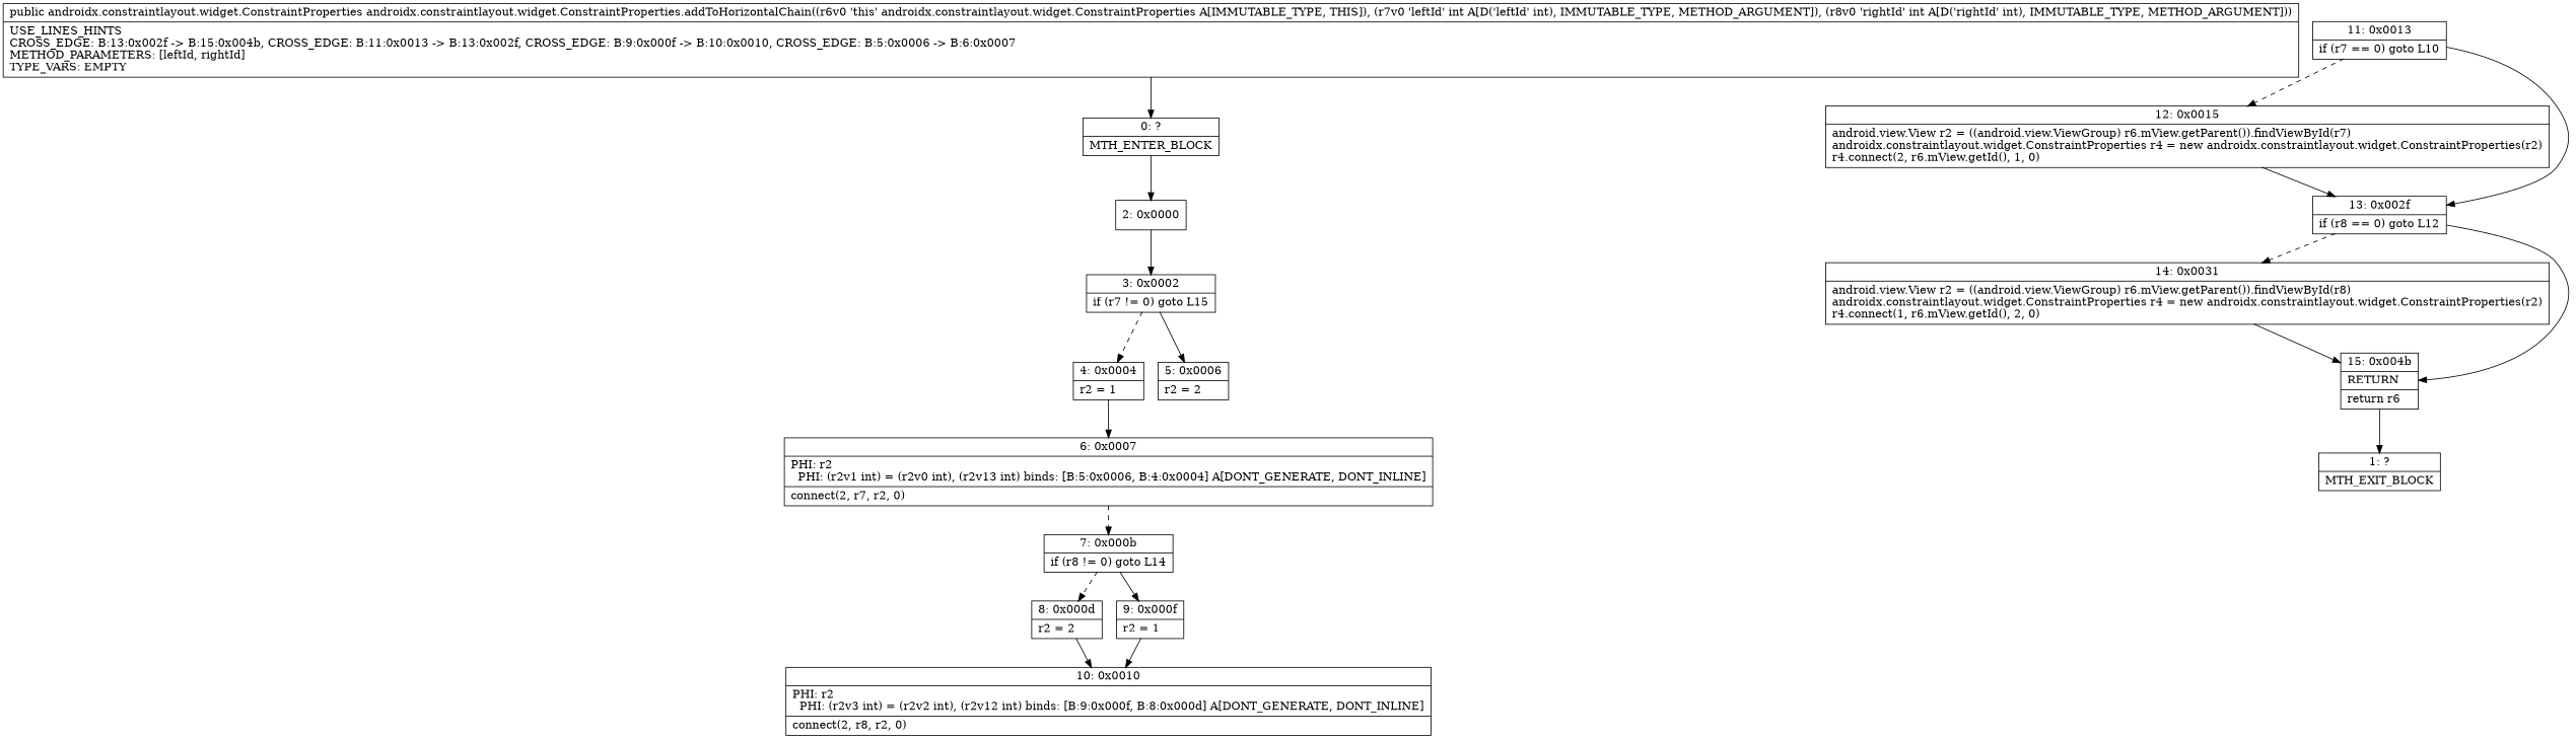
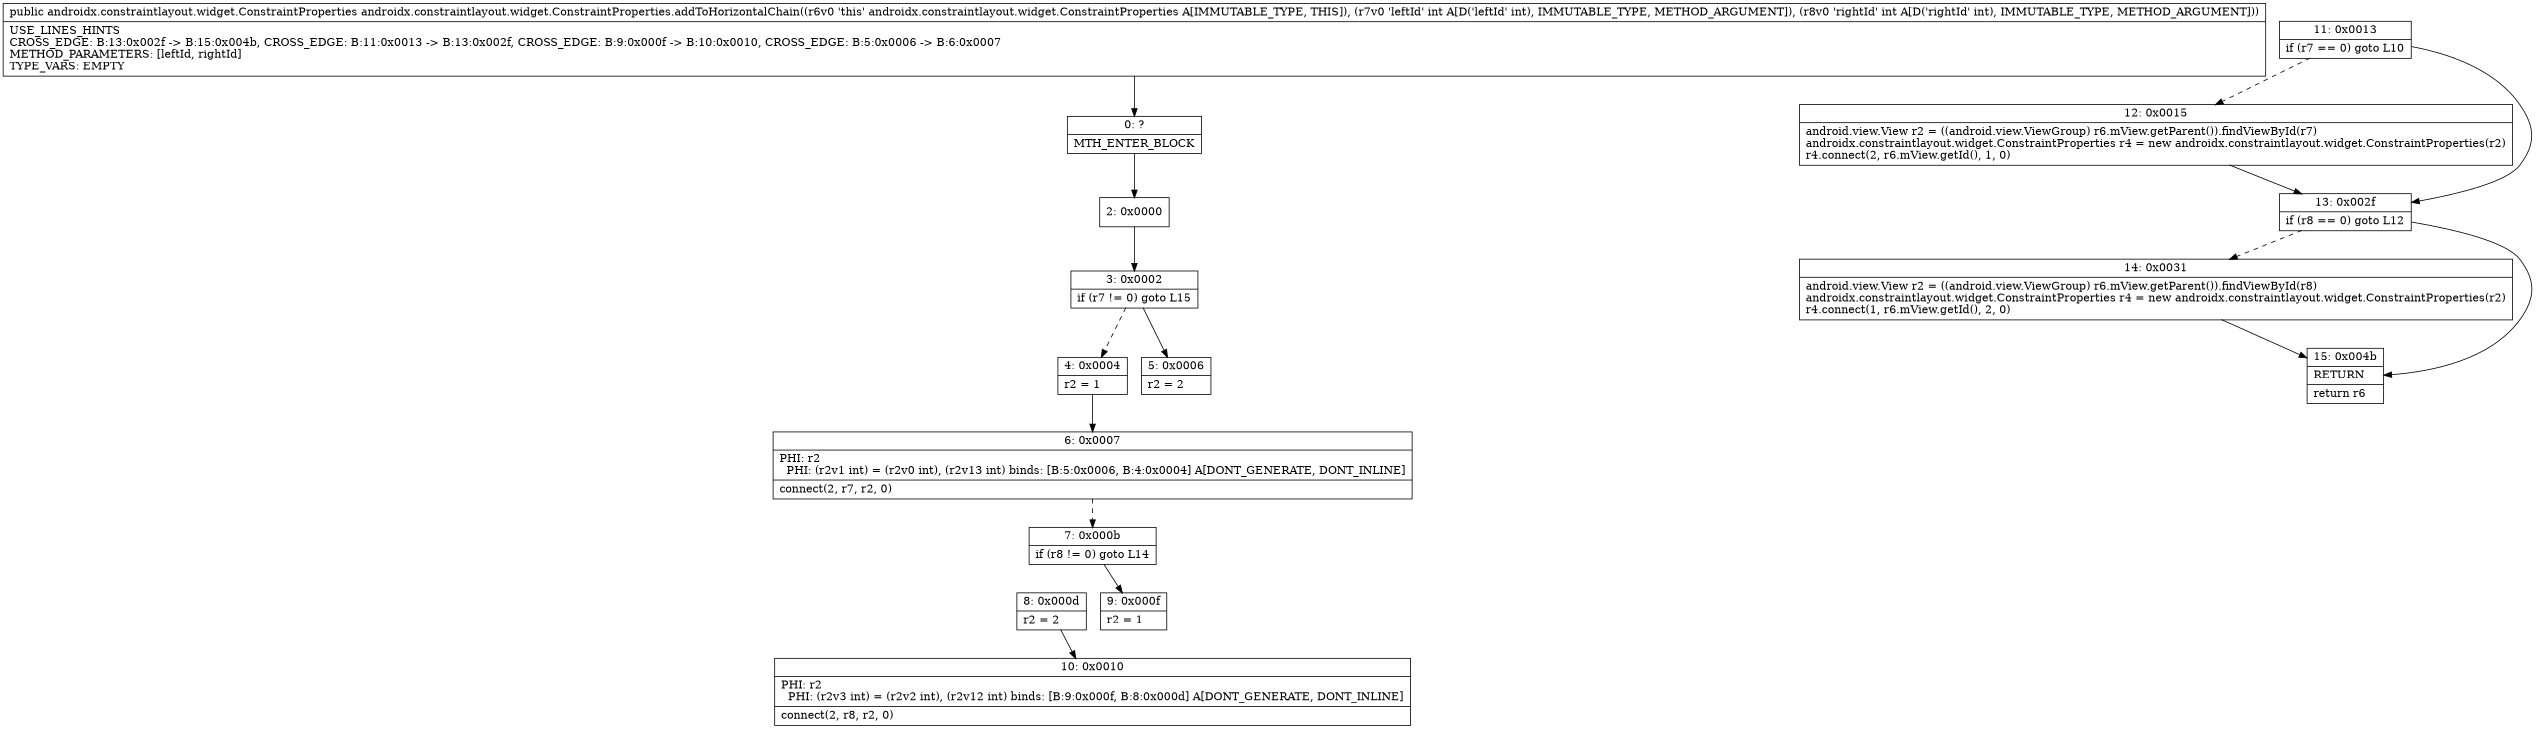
  digraph {
    node [shape=record]
    n1 [label="{0\:\ ?|MTH_ENTER_BLOCK\l}"]
    n2 [label="{2\:\ 0x0000}"]
    n3 [label="{3\:\ 0x0002|if (r7 != 0) goto L15\l}"]
    n4 [label="{4\:\ 0x0004|r2 = 1\l}"]
    n5 [label="{5\:\ 0x0006|r2 = 2\l}"]
    n6 [label="{6\:\ 0x0007|PHI: r2 \l  PHI: (r2v1 int) = (r2v0 int), (r2v13 int) binds: [B:5:0x0006, B:4:0x0004] A[DONT_GENERATE, DONT_INLINE]\l|connect(2, r7, r2, 0)\l}"]
    n7 [label="{7\:\ 0x000b|if (r8 != 0) goto L14\l}"]
    n8 [label="{8\:\ 0x000d|r2 = 2\l}"]
    n9 [label="{9\:\ 0x000f|r2 = 1\l}"]
    n10 [label="{10\:\ 0x0010|PHI: r2 \l  PHI: (r2v3 int) = (r2v2 int), (r2v12 int) binds: [B:9:0x000f, B:8:0x000d] A[DONT_GENERATE, DONT_INLINE]\l|connect(2, r8, r2, 0)\l}"]
    n11 [label="{11\:\ 0x0013|if (r7 == 0) goto L10\l}"]
    n12 [label="{12\:\ 0x0015|android.view.View r2 = ((android.view.ViewGroup) r6.mView.getParent()).findViewById(r7)\landroidx.constraintlayout.widget.ConstraintProperties r4 = new androidx.constraintlayout.widget.ConstraintProperties(r2)\lr4.connect(2, r6.mView.getId(), 1, 0)\l}"]
    n13 [label="{13\:\ 0x002f|if (r8 == 0) goto L12\l}"]
    n14 [label="{14\:\ 0x0031|android.view.View r2 = ((android.view.ViewGroup) r6.mView.getParent()).findViewById(r8)\landroidx.constraintlayout.widget.ConstraintProperties r4 = new androidx.constraintlayout.widget.ConstraintProperties(r2)\lr4.connect(1, r6.mView.getId(), 2, 0)\l}"]
    n15 [label="{15\:\ 0x004b|RETURN\l|return r6\l}"]
-   n16 [label="{1\:\ ?|MTH_EXIT_BLOCK\l}"]
    n17 [label="{public androidx.constraintlayout.widget.ConstraintProperties androidx.constraintlayout.widget.ConstraintProperties.addToHorizontalChain((r6v0 'this' androidx.constraintlayout.widget.ConstraintProperties A[IMMUTABLE_TYPE, THIS]), (r7v0 'leftId' int A[D('leftId' int), IMMUTABLE_TYPE, METHOD_ARGUMENT]), (r8v0 'rightId' int A[D('rightId' int), IMMUTABLE_TYPE, METHOD_ARGUMENT]))  | USE_LINES_HINTS\lCROSS_EDGE: B:13:0x002f \-\> B:15:0x004b, CROSS_EDGE: B:11:0x0013 \-\> B:13:0x002f, CROSS_EDGE: B:9:0x000f \-\> B:10:0x0010, CROSS_EDGE: B:5:0x0006 \-\> B:6:0x0007\lMETHOD_PARAMETERS: [leftId, rightId]\lTYPE_VARS: EMPTY\l}"]
    n1 -> n2
    n2 -> n3
    n3 -> n4 [style=dashed]
    n3 -> n5
    n4 -> n6
    n6 -> n7 [style=dashed]
-   n7 -> n8 [style=dashed]
    n7 -> n9
    n8 -> n10
-   n9 -> n10
    n11 -> n12 [style=dashed]
    n11 -> n13
    n12 -> n13
    n13 -> n14 [style=dashed]
    n13 -> n15
    n14 -> n15
-   n15 -> n16
    n17 -> n1
  }
